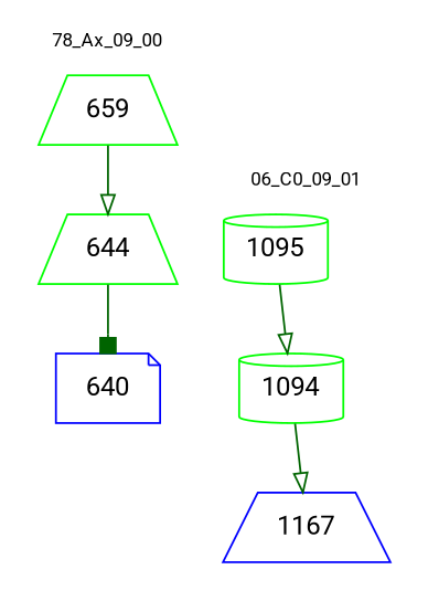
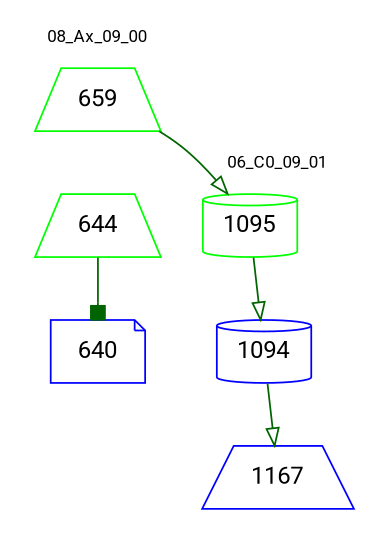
  digraph {
    fontname=Roboto
    node [color=green fontname=Roboto shape=trapezium]
    edge [arrowhead=onormal color=darkgreen fontname=Roboto]
    n1 [label=659]
    n2 [label=644]
    n3 [color=blue label=640 shape=note]
    n4 [label=1095 shape=cylinder]
-   n5 [label=1094 shape=cylinder]
+   n5 [color=blue label=1094 shape=cylinder]
    n6 [color=blue label=1167]
    subgraph cluster_1 {
      color=white
      fontsize=10
-     label="78_Ax_09_00"
+     label="08_Ax_09_00"
      n1
      n2
      n3
    }
    subgraph cluster_2 {
      color=white
      fontsize=10
      label="06_C0_09_01"
      n4
      n5
      n6
    }
-   n1 -> n2
+   n1 -> n4
    n2 -> n3 [arrowhead=box]
    n4 -> n5
    n5 -> n6
  }
